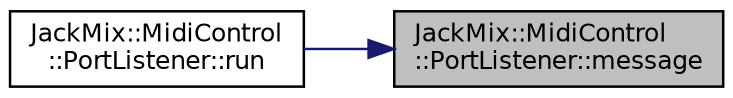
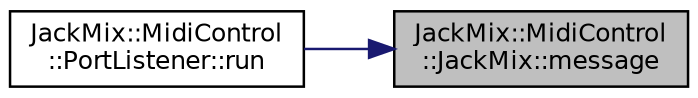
  digraph {
    rankdir=RL
    node [color=black fontname=Helvetica fontsize=10 shape=record style=filled]
-   n1 [fillcolor=grey75 fontcolor=black height=0.2 label="JackMix::MidiControl\l::PortListener::message" width=0.4]
+   n1 [fillcolor=grey75 fontcolor=black height=0.2 label="JackMix::MidiControl\l::JackMix::message" width=0.4]
    n2 [fillcolor=white height=0.2 label="JackMix::MidiControl\l::PortListener::run" width=0.4]
    n1 -> n2 [color=midnightblue dir=back fontname=Helvetica fontsize=10 labelfontname=Helvetica labelfontsize=10 style=solid]
  }
